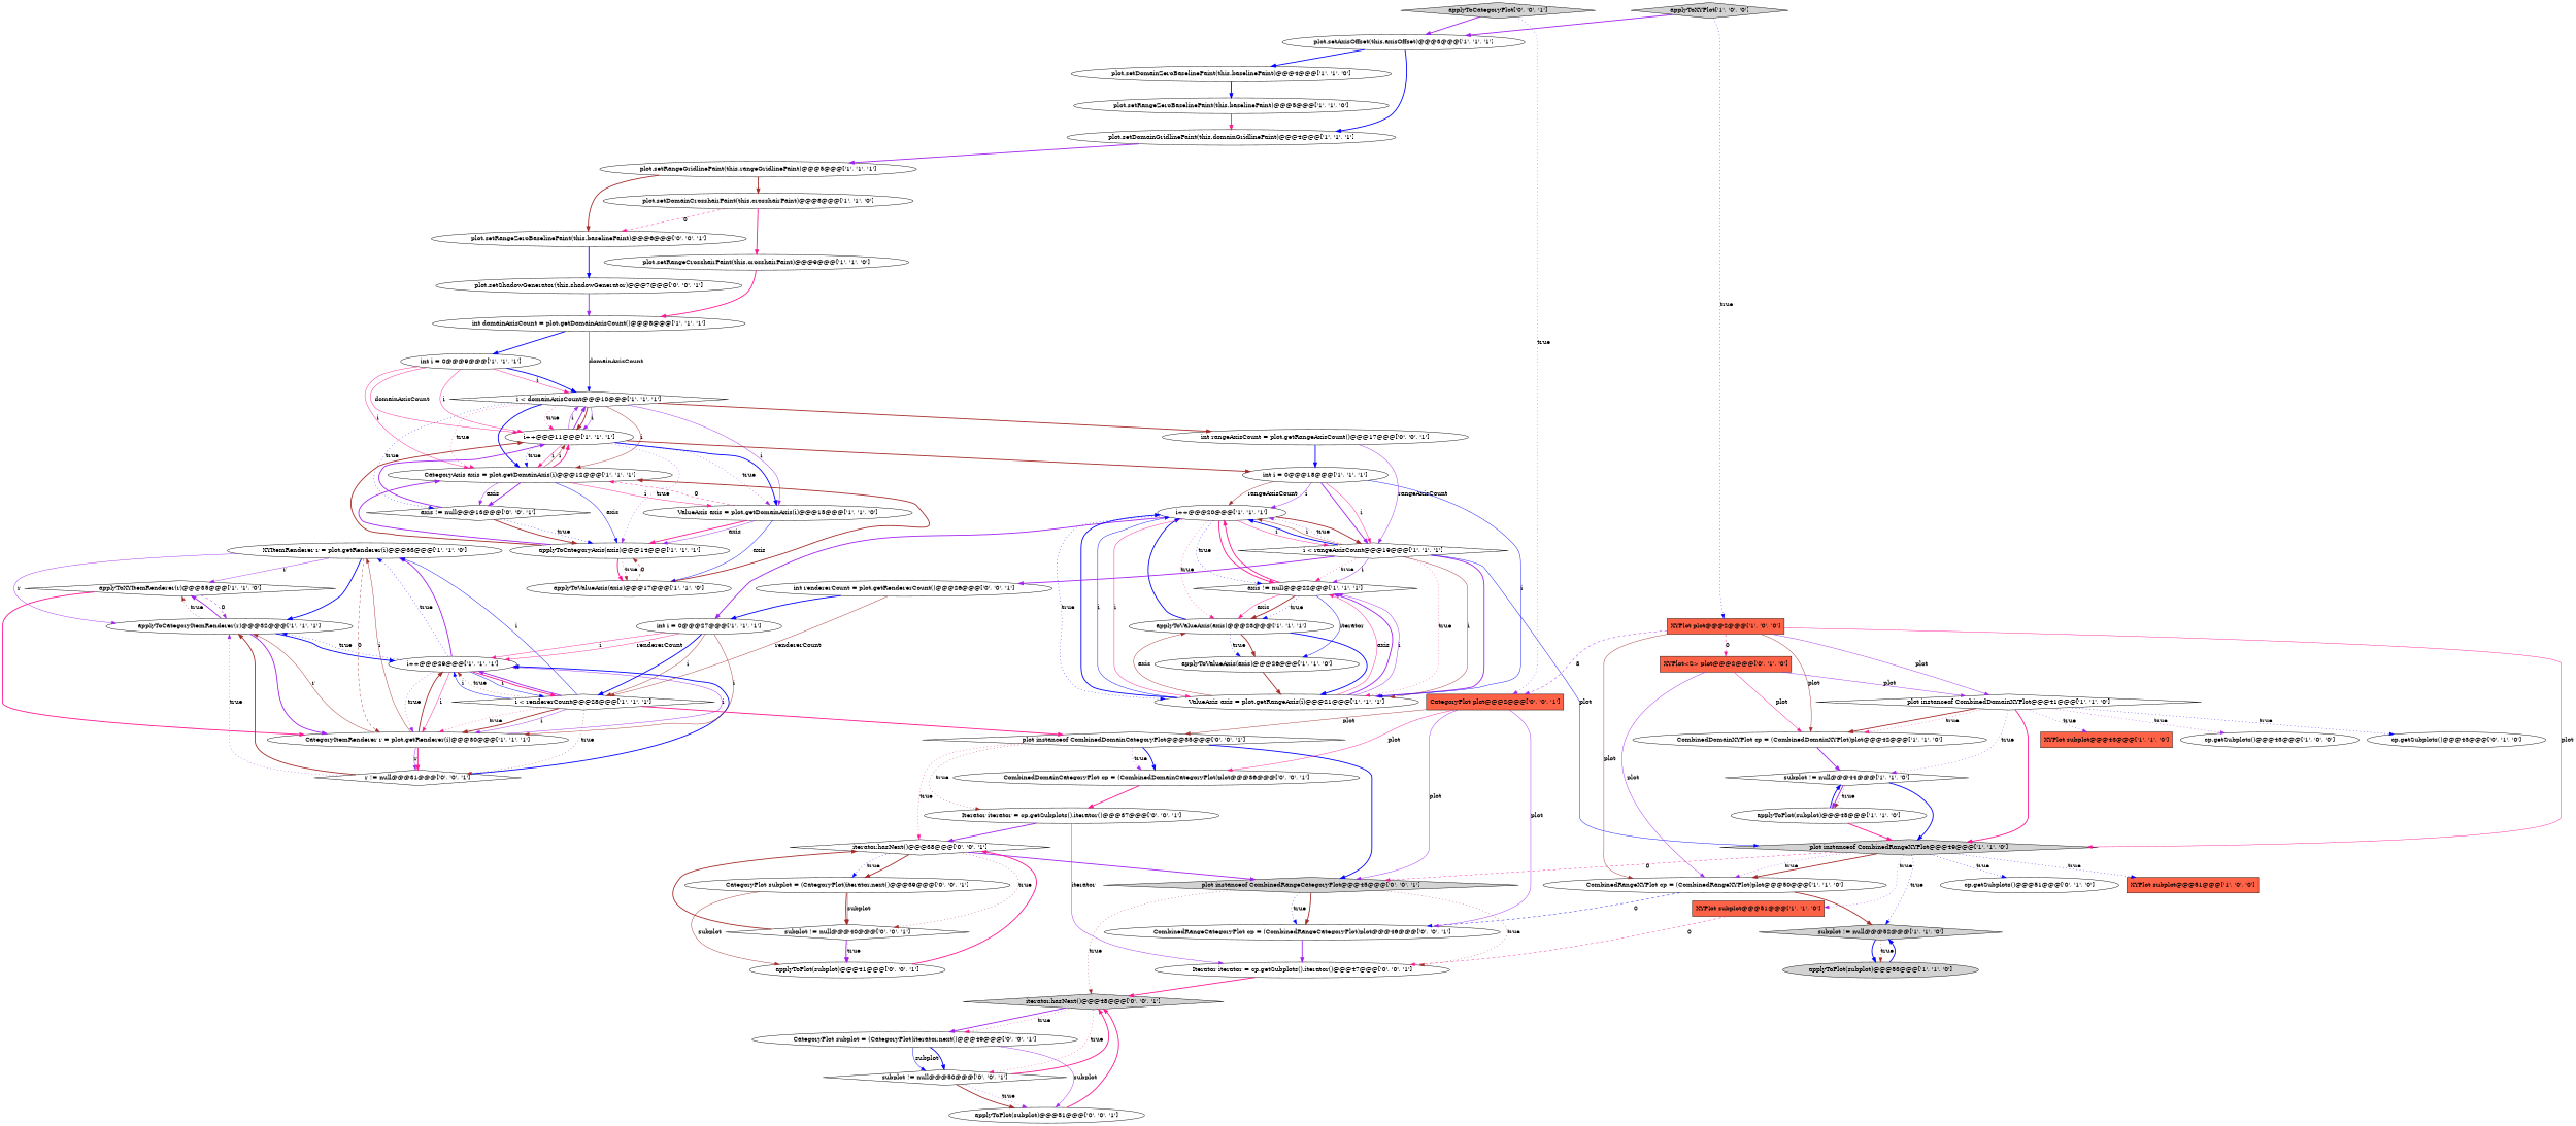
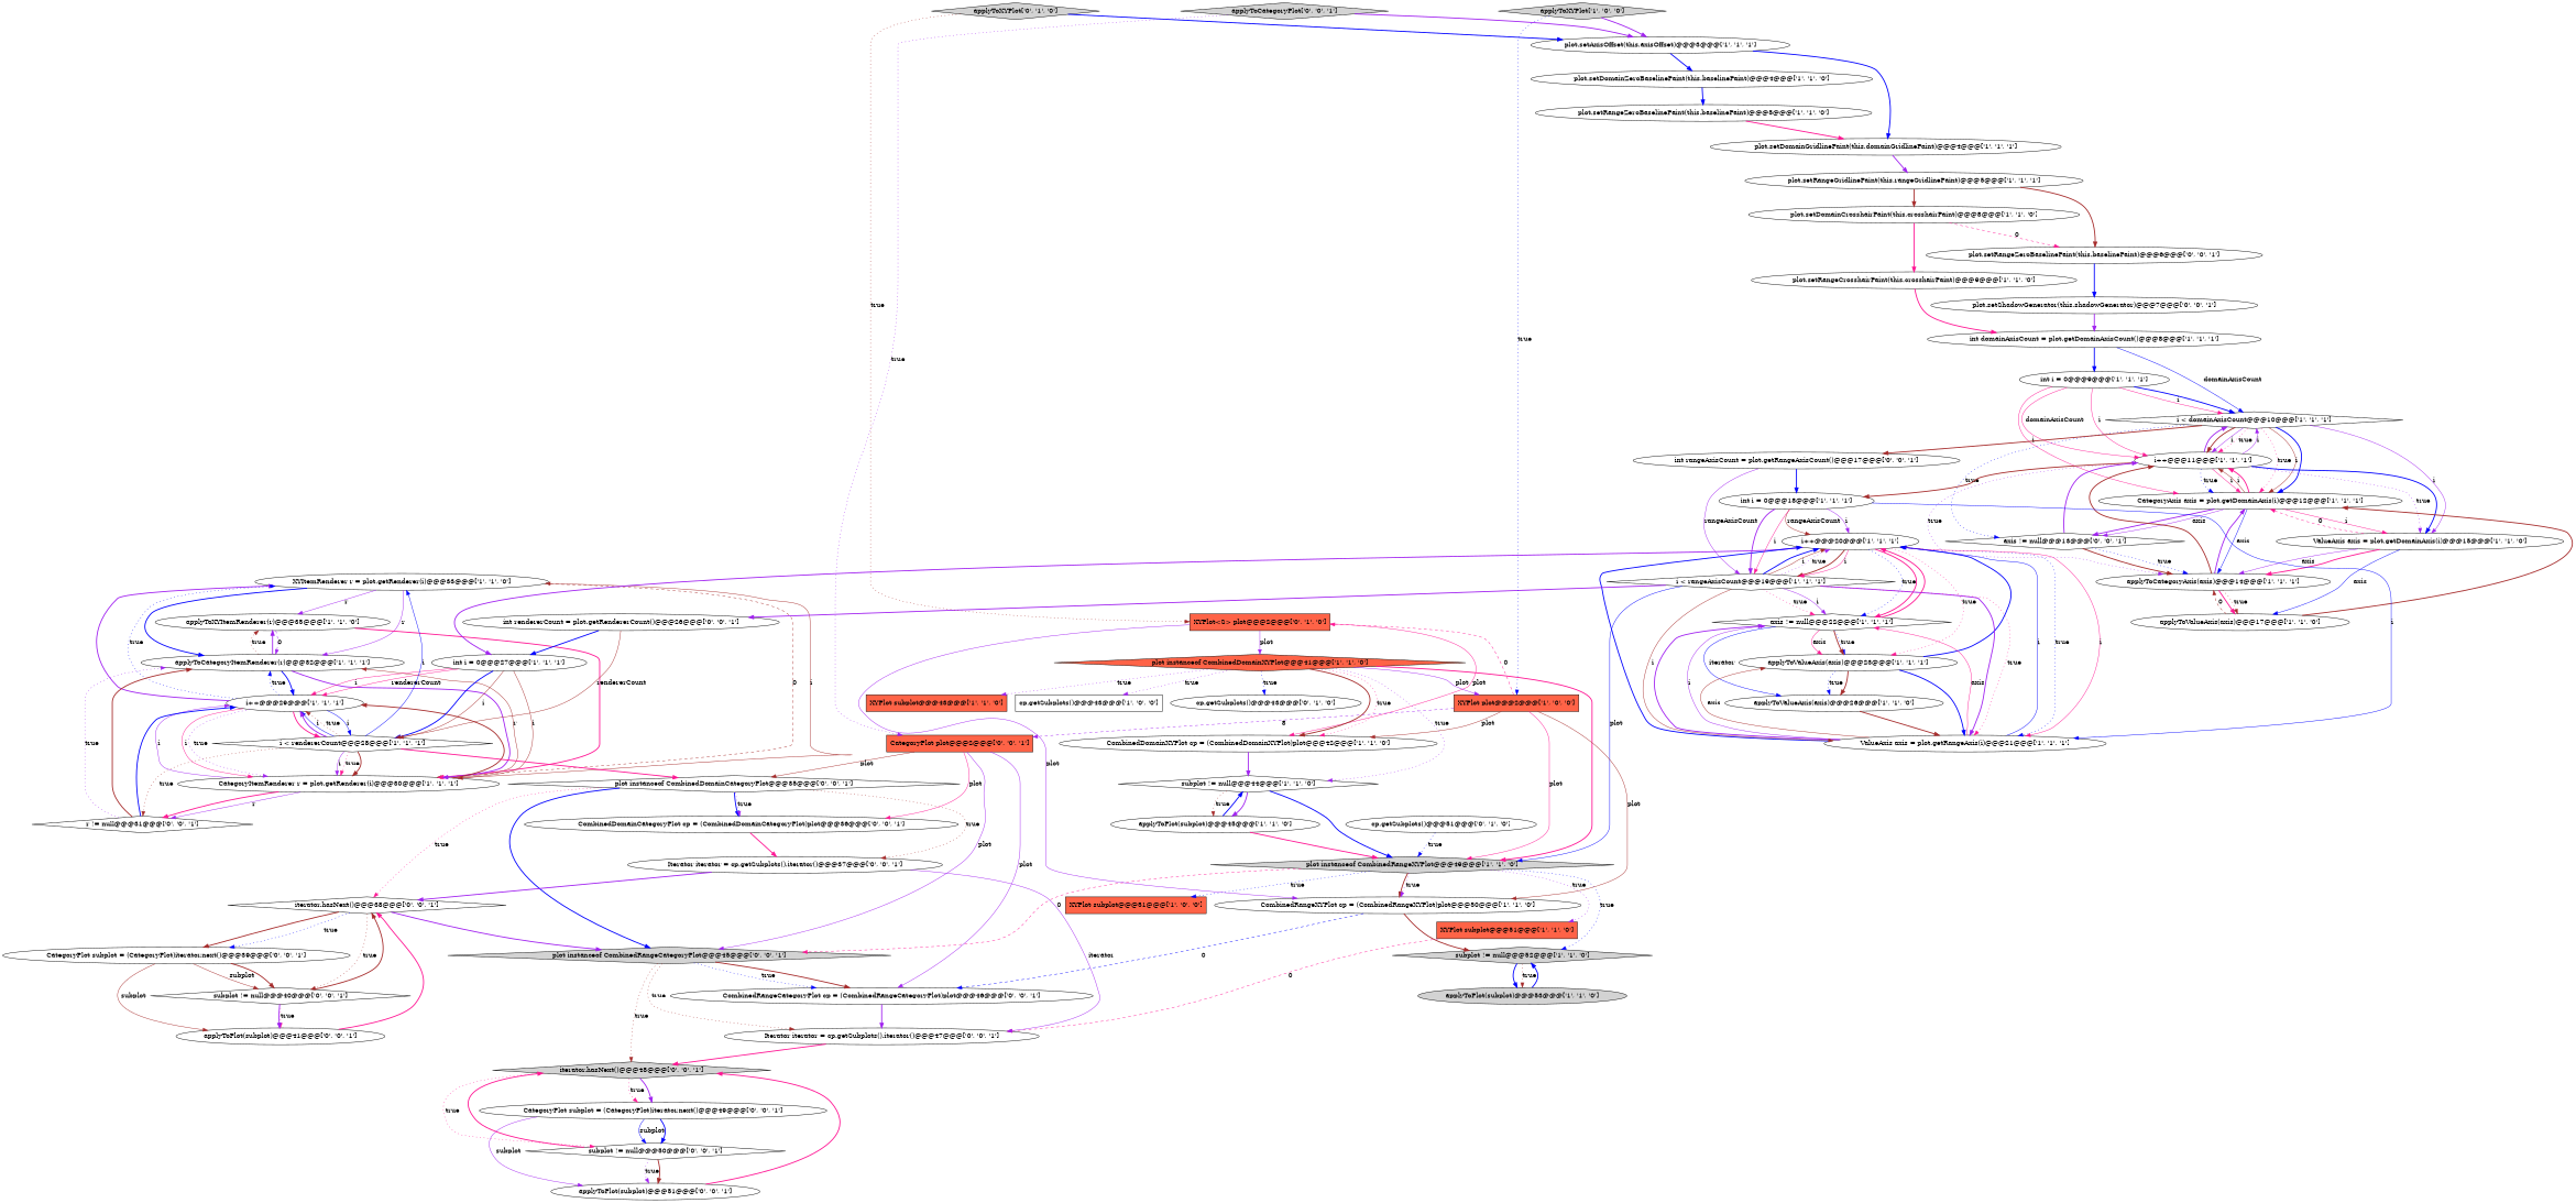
  digraph {
    node [fillcolor=white shape=ellipse style=filled]
    edge [color=purple style=bold]
    n1 [label="XYItemRenderer r = plot.getRenderer(i)@@@33@@@['1', '1', '0']"]
-   n2 [label="applyToXYItemRenderer(r)@@@35@@@['1', '1', '0']" shape=diamond]
+   n2 [label="applyToXYItemRenderer(r)@@@35@@@['1', '1', '0']"]
    n3 [label="applyToCategoryItemRenderer(r)@@@32@@@['1', '1', '1']"]
    n4 [label="CategoryItemRenderer r = plot.getRenderer(i)@@@30@@@['1', '1', '1']"]
    n5 [label="i++@@@29@@@['1', '1', '1']"]
    n6 [label="r != null@@@31@@@['0', '0', '1']" shape=diamond]
    n7 [label="axis != null@@@22@@@['1', '1', '1']" shape=diamond]
    n8 [label="applyToValueAxis(axis)@@@23@@@['1', '1', '1']"]
    n9 [label="applyToValueAxis(axis)@@@26@@@['1', '1', '0']"]
    n10 [label="i++@@@20@@@['1', '1', '1']"]
    n11 [label="ValueAxis axis = plot.getRangeAxis(i)@@@21@@@['1', '1', '1']"]
    n12 [label="int i = 0@@@27@@@['1', '1', '1']"]
    n13 [label="i < rangeAxisCount@@@19@@@['1', '1', '1']" shape=diamond]
    n14 [label="subplot != null@@@44@@@['1', '1', '0']" shape=diamond]
    n15 [label="applyToPlot(subplot)@@@45@@@['1', '1', '0']"]
    n16 [fillcolor=lightgray label="plot instanceof CombinedRangeXYPlot@@@49@@@['1', '1', '0']" shape=diamond]
    n17 [fillcolor=lightgray label="plot instanceof CombinedRangeCategoryPlot@@@45@@@['0', '0', '1']" shape=diamond]
    n18 [label="CombinedRangeXYPlot cp = (CombinedRangeXYPlot)plot@@@50@@@['1', '1', '0']"]
    n19 [fillcolor=lightgray label="subplot != null@@@52@@@['1', '1', '0']" shape=diamond]
    n20 [fillcolor=tomato label="XYPlot subplot@@@51@@@['1', '1', '0']" shape=box]
    n21 [label="cp.getSubplots()@@@51@@@['0', '1', '0']"]
    n22 [fillcolor=tomato label="XYPlot subplot@@@51@@@['1', '0', '0']" shape=box]
    n23 [label="plot instanceof CombinedDomainCategoryPlot@@@35@@@['0', '0', '1']" shape=diamond]
    n24 [label="CombinedDomainCategoryPlot cp = (CombinedDomainCategoryPlot)plot@@@36@@@['0', '0', '1']"]
    n25 [label="iterator.hasNext()@@@38@@@['0', '0', '1']" shape=diamond]
    n26 [label="Iterator iterator = cp.getSubplots().iterator()@@@37@@@['0', '0', '1']"]
    n27 [label="CombinedRangeCategoryPlot cp = (CombinedRangeCategoryPlot)plot@@@46@@@['0', '0', '1']"]
    n28 [label="Iterator iterator = cp.getSubplots().iterator()@@@47@@@['0', '0', '1']"]
    n29 [fillcolor=lightgray label="iterator.hasNext()@@@48@@@['0', '0', '1']" shape=diamond]
    n30 [label="CategoryPlot subplot = (CategoryPlot)iterator.next()@@@39@@@['0', '0', '1']"]
    n31 [label="subplot != null@@@40@@@['0', '0', '1']" shape=diamond]
    n32 [label="CategoryPlot subplot = (CategoryPlot)iterator.next()@@@49@@@['0', '0', '1']"]
    n33 [label="subplot != null@@@50@@@['0', '0', '1']" shape=diamond]
    n34 [label="plot.setDomainZeroBaselinePaint(this.baselinePaint)@@@4@@@['1', '1', '0']"]
    n35 [label="plot.setRangeZeroBaselinePaint(this.baselinePaint)@@@5@@@['1', '1', '0']"]
    n36 [label="plot.setDomainGridlinePaint(this.domainGridlinePaint)@@@4@@@['1', '1', '1']"]
    n37 [label="int domainAxisCount = plot.getDomainAxisCount()@@@8@@@['1', '1', '1']"]
    n38 [label="int i = 0@@@9@@@['1', '1', '1']"]
    n39 [label="i < domainAxisCount@@@10@@@['1', '1', '1']" shape=diamond]
    n40 [label="i++@@@11@@@['1', '1', '1']"]
    n41 [label="CategoryAxis axis = plot.getDomainAxis(i)@@@12@@@['1', '1', '1']"]
    n42 [label="ValueAxis axis = plot.getDomainAxis(i)@@@15@@@['1', '1', '0']"]
    n43 [label="axis != null@@@13@@@['0', '0', '1']" shape=diamond]
    n44 [label="int rangeAxisCount = plot.getRangeAxisCount()@@@17@@@['0', '0', '1']"]
    n45 [fillcolor=tomato label="XYPlot<S> plot@@@2@@@['0', '1', '0']" shape=box]
-   n46 [label="plot instanceof CombinedDomainXYPlot@@@41@@@['1', '1', '0']" shape=diamond]
+   n46 [fillcolor=tomato label="plot instanceof CombinedDomainXYPlot@@@41@@@['1', '1', '0']" shape=diamond]
    n47 [label="CombinedDomainXYPlot cp = (CombinedDomainXYPlot)plot@@@42@@@['1', '1', '0']"]
    n48 [fillcolor=tomato label="XYPlot subplot@@@43@@@['1', '1', '0']" shape=box]
-   n49 [label="cp.getSubplots()@@@43@@@['1', '0', '0']"]
+   n49 [label="cp.getSubplots()@@@43@@@['1', '0', '0']" shape=box]
    n50 [label="cp.getSubplots()@@@43@@@['0', '1', '0']"]
    n51 [label="applyToCategoryAxis(axis)@@@14@@@['1', '1', '1']"]
    n52 [label="applyToValueAxis(axis)@@@17@@@['1', '1', '0']"]
    n53 [label="int i = 0@@@18@@@['1', '1', '1']"]
    n54 [label="plot.setRangeZeroBaselinePaint(this.baselinePaint)@@@6@@@['0', '0', '1']"]
    n55 [label="plot.setShadowGenerator(this.shadowGenerator)@@@7@@@['0', '0', '1']"]
    n56 [fillcolor=lightgray label="applyToPlot(subplot)@@@53@@@['1', '1', '0']"]
    n57 [fillcolor=tomato label="CategoryPlot plot@@@2@@@['0', '0', '1']" shape=box]
    n58 [label="applyToPlot(subplot)@@@51@@@['0', '0', '1']"]
    n59 [label="i < rendererCount@@@28@@@['1', '1', '1']" shape=diamond]
    n60 [label="plot.setRangeCrosshairPaint(this.crosshairPaint)@@@9@@@['1', '1', '0']"]
    n61 [fillcolor=lightgray label="applyToXYPlot['1', '0', '0']" shape=diamond]
    n62 [label="plot.setAxisOffset(this.axisOffset)@@@3@@@['1', '1', '1']"]
    n63 [fillcolor=tomato label="XYPlot plot@@@2@@@['1', '0', '0']" shape=box]
    n64 [label="applyToPlot(subplot)@@@41@@@['0', '0', '1']"]
    n65 [label="plot.setDomainCrosshairPaint(this.crosshairPaint)@@@8@@@['1', '1', '0']"]
+   n66 [fillcolor=lightgray label="applyToXYPlot['0', '1', '0']" shape=diamond]
    n67 [label="int rendererCount = plot.getRendererCount()@@@26@@@['0', '0', '1']"]
    n68 [label="plot.setRangeGridlinePaint(this.rangeGridlinePaint)@@@5@@@['1', '1', '1']"]
    n69 [fillcolor=lightgray label="applyToCategoryPlot['0', '0', '1']" shape=diamond]
    n1 -> n2 [label=r style=solid]
    n1 -> n3 [color=blue]
    n1 -> n3 [label=r style=solid]
    n1 -> n4 [color=brown label=0 style=dashed]
    n2 -> n3 [label=0 style=dashed]
    n2 -> n4 [color=deeppink]
    n3 -> n2 [color=brown label=true style=dotted]
    n3 -> n2
    n3 -> n4
    n3 -> n5 [color=blue]
    n4 -> n1 [color=brown label=i style=solid]
    n4 -> n3 [color=brown label=r style=solid]
    n4 -> n5 [color=brown]
    n4 -> n5 [label=i style=solid]
    n4 -> n6 [label=r style=solid]
    n4 -> n6 [color=deeppink]
    n5 -> n1
    n5 -> n1 [color=blue label=true style=dotted]
    n5 -> n3 [color=blue label=true style=dotted]
    n5 -> n4 [label=true style=dotted]
    n5 -> n4 [color=deeppink label=i style=solid]
    n5 -> n59 [color=blue label=i style=solid]
    n5 -> n59 [color=deeppink]
    n6 -> n3 [label=true style=dotted]
    n6 -> n3 [color=brown]
    n6 -> n5 [color=blue]
    n7 -> n8 [color=blue label=true style=dotted]
    n7 -> n8 [color=deeppink label=axis style=solid]
    n7 -> n8 [color=brown]
    n7 -> n9 [color=blue label=iterator style=solid]
    n7 -> n10 [color=deeppink]
    n8 -> n9 [color=brown]
    n8 -> n9 [color=blue label=true style=dotted]
    n8 -> n10 [color=blue]
    n8 -> n11 [color=blue]
    n9 -> n11 [color=brown]
    n10 -> n7 [color=blue label=true style=dotted]
    n10 -> n7 [color=deeppink]
    n10 -> n8 [color=deeppink label=true style=dotted]
    n10 -> n11 [color=blue label=true style=dotted]
    n10 -> n11 [color=deeppink label=i style=solid]
    n10 -> n12
    n10 -> n13 [color=brown]
    n10 -> n13 [color=deeppink label=i style=solid]
    n11 -> n7 [color=deeppink label=axis style=solid]
    n11 -> n7
    n11 -> n7 [label=i style=solid]
    n11 -> n8 [color=brown label=axis style=solid]
    n11 -> n10 [color=blue]
    n11 -> n10 [color=blue label=i style=solid]
    n12 -> n4 [color=brown label=i style=solid]
    n12 -> n5 [color=deeppink label=rendererCount style=solid]
    n12 -> n5 [color=deeppink label=i style=solid]
    n12 -> n59 [color=blue]
    n12 -> n59 [color=brown label=i style=solid]
    n13 -> n7 [color=deeppink label=true style=dotted]
    n13 -> n7 [label=i style=solid]
    n13 -> n10 [color=blue]
    n13 -> n10 [color=brown label=i style=solid]
    n13 -> n10 [label=true style=dotted]
    n13 -> n11
    n13 -> n11 [color=deeppink label=true style=dotted]
    n13 -> n11 [color=brown label=i style=solid]
    n13 -> n16 [color=blue label=plot style=solid]
    n13 -> n67
    n14 -> n15
    n14 -> n15 [color=brown label=true style=dotted]
    n14 -> n16 [color=blue]
    n15 -> n14 [color=blue]
    n15 -> n16 [color=deeppink]
    n16 -> n17 [color=deeppink label=0 style=dashed]
    n16 -> n18 [color=brown]
    n16 -> n18 [label=true style=dotted]
    n16 -> n19 [color=blue label=true style=dotted]
    n16 -> n20 [label=true style=dotted]
-   n16 -> n21 [color=blue label=true style=dotted]
+   n21 -> n16 [color=blue label=true style=dotted]
    n16 -> n22 [color=blue label=true style=dotted]
    n17 -> n27 [color=brown]
    n17 -> n27 [color=blue label=true style=dotted]
    n17 -> n28 [color=brown label=true style=dotted]
    n17 -> n29 [color=brown label=true style=dotted]
    n18 -> n19 [color=brown]
    n18 -> n27 [color=blue label=0 style=dashed]
    n19 -> n56 [color=blue]
    n19 -> n56 [color=brown label=true style=dotted]
    n20 -> n28 [color=deeppink label=0 style=dashed]
    n23 -> n17 [color=blue]
    n23 -> n24 [color=blue]
    n23 -> n24 [label=true style=dotted]
    n23 -> n25 [color=deeppink label=true style=dotted]
    n23 -> n26 [color=brown label=true style=dotted]
    n24 -> n26 [color=deeppink]
    n25 -> n17
    n25 -> n30 [color=brown]
    n25 -> n30 [color=blue label=true style=dotted]
    n25 -> n31 [color=brown label=true style=dotted]
    n26 -> n25
    n26 -> n28 [label=iterator style=solid]
    n27 -> n28
    n28 -> n29 [color=deeppink]
    n29 -> n32
    n29 -> n32 [color=deeppink label=true style=dotted]
    n29 -> n33 [color=deeppink label=true style=dotted]
    n30 -> n31 [color=brown label=subplot style=solid]
    n30 -> n31 [color=brown]
    n30 -> n64 [color=brown label=subplot style=solid]
    n31 -> n25 [color=brown]
    n31 -> n64 [color=deeppink label=true style=dotted]
    n31 -> n64
    n32 -> n33 [color=blue label=subplot style=solid]
    n32 -> n33 [color=blue]
    n32 -> n58 [label=subplot style=solid]
    n33 -> n29 [color=deeppink]
    n33 -> n58 [label=true style=dotted]
    n33 -> n58 [color=brown]
    n34 -> n35 [color=blue]
    n35 -> n36 [color=deeppink]
    n36 -> n68
    n37 -> n38 [color=blue]
    n37 -> n39 [color=blue label=domainAxisCount style=solid]
    n38 -> n39 [color=deeppink label=i style=solid]
    n38 -> n39 [color=blue]
    n38 -> n40 [color=deeppink label=domainAxisCount style=solid]
    n38 -> n40 [color=deeppink label=i style=solid]
    n38 -> n41 [color=deeppink label=i style=solid]
    n39 -> n40 [color=brown]
    n39 -> n40 [label=i style=solid]
    n39 -> n40 [color=deeppink label=true style=dotted]
    n39 -> n41 [color=deeppink label=true style=dotted]
    n39 -> n41 [color=brown label=i style=solid]
    n39 -> n41 [color=blue]
    n39 -> n42 [label=i style=solid]
    n39 -> n43 [color=blue label=true style=dotted]
    n39 -> n44 [color=brown]
    n40 -> n39 [label=i style=solid]
    n40 -> n39
    n40 -> n41 [color=blue label=true style=dotted]
    n40 -> n41 [color=deeppink label=i style=solid]
    n40 -> n42 [label=true style=dotted]
    n40 -> n42 [color=blue]
    n40 -> n51 [label=true style=dotted]
    n40 -> n53 [color=brown]
    n41 -> n40 [color=brown label=i style=solid]
    n41 -> n40 [color=deeppink]
    n41 -> n42 [color=deeppink label=i style=solid]
    n41 -> n43
    n41 -> n43 [label=axis style=solid]
    n41 -> n51 [color=blue label=axis style=solid]
    n42 -> n41 [color=deeppink label=0 style=dashed]
    n42 -> n51 [color=deeppink]
    n42 -> n51 [label=axis style=solid]
    n42 -> n52 [color=blue label=axis style=solid]
    n43 -> n40
    n43 -> n51 [color=blue label=true style=dotted]
    n43 -> n51 [color=brown]
    n44 -> n13 [label=rangeAxisCount style=solid]
    n44 -> n53 [color=blue]
    n45 -> n18 [label=plot style=solid]
    n45 -> n46 [label=plot style=solid]
    n45 -> n47 [color=deeppink label=plot style=solid]
    n46 -> n14 [label=true style=dotted]
    n46 -> n16 [color=deeppink]
    n46 -> n47 [color=brown]
    n46 -> n47 [color=deeppink label=true style=dotted]
    n46 -> n48 [label=true style=dotted]
    n46 -> n49 [label=true style=dotted]
    n46 -> n50 [color=blue label=true style=dotted]
    n47 -> n14
    n51 -> n40 [color=brown]
    n51 -> n41
    n51 -> n52 [color=deeppink]
    n51 -> n52 [color=brown label=true style=dotted]
    n52 -> n41 [color=brown]
    n52 -> n51 [color=brown label=0 style=dashed]
    n53 -> n10 [color=brown label=rangeAxisCount style=solid]
    n53 -> n10 [label=i style=solid]
    n53 -> n11 [color=blue label=i style=solid]
    n53 -> n13
    n53 -> n13 [color=deeppink label=i style=solid]
    n54 -> n55 [color=blue]
    n55 -> n37
    n56 -> n19 [color=blue]
    n57 -> n17 [label=plot style=solid]
    n57 -> n23 [color=brown label=plot style=solid]
    n57 -> n24 [color=deeppink label=plot style=solid]
    n57 -> n27 [label=plot style=solid]
    n58 -> n29 [color=deeppink]
    n59 -> n1 [color=blue label=i style=solid]
    n59 -> n4 [color=deeppink label=true style=dotted]
    n59 -> n4 [color=brown]
    n59 -> n4 [label=i style=solid]
    n59 -> n5 [color=blue label=i style=solid]
    n59 -> n5 [color=brown label=true style=dotted]
    n59 -> n5
    n59 -> n6 [color=brown label=true style=dotted]
    n59 -> n23 [color=deeppink]
    n60 -> n37 [color=deeppink]
    n61 -> n62
    n61 -> n63 [color=blue label=true style=dotted]
    n62 -> n34 [color=blue]
    n62 -> n36 [color=blue]
    n63 -> n16 [color=deeppink label=plot style=solid]
    n63 -> n18 [color=brown label=plot style=solid]
    n63 -> n45 [color=deeppink label=0 style=dashed]
-   n63 -> n46 [label=plot style=solid]
+   n46 -> n63 [label=plot style=solid]
    n63 -> n47 [color=brown label=plot style=solid]
    n63 -> n57 [label=8 style=dashed]
    n64 -> n25 [color=deeppink]
    n65 -> n54 [color=deeppink label=0 style=dashed]
    n65 -> n60 [color=deeppink]
+   n66 -> n45 [color=brown label=true style=dotted]
+   n66 -> n62 [color=blue]
    n67 -> n12 [color=blue]
    n67 -> n59 [color=brown label=rendererCount style=solid]
    n68 -> n54 [color=brown]
    n68 -> n65 [color=brown]
    n69 -> n57 [label=true style=dotted]
    n69 -> n62
  }
